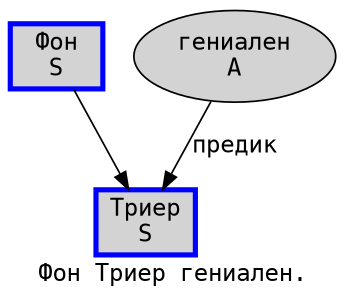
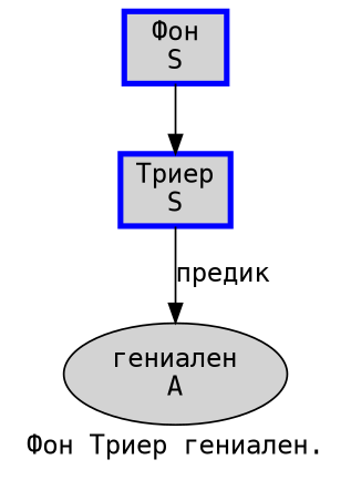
  digraph {
    fontname="DejaVu Sans Mono"
    label="Фон Триер гениален."
    node [color=blue fillcolor=lightgray fontname="DejaVu Sans Mono" penwidth=3 shape=box style=filled]
    edge [fontname="DejaVu Sans Mono"]
    n1 [label="Фон\nS"]
    n2 [label="Триер\nS"]
    n3 [label="гениален\nA" penwidth=1 shape=ellipse color=""]
    n1 -> n2
-   n3 -> n2 [label="предик"]
+   n2 -> n3 [label="предик"]
  }
